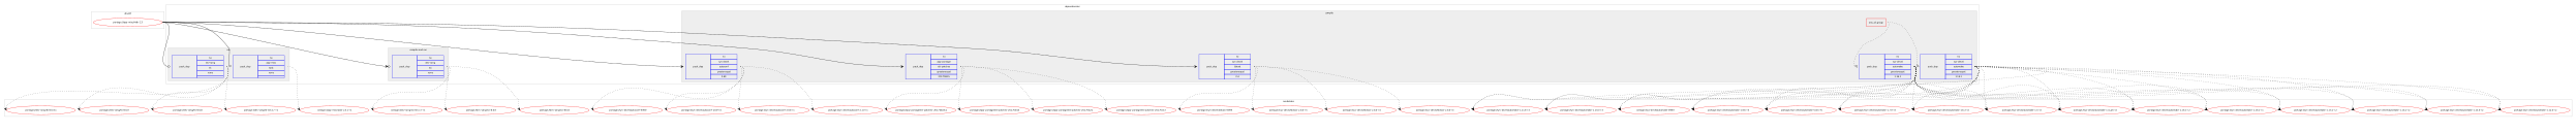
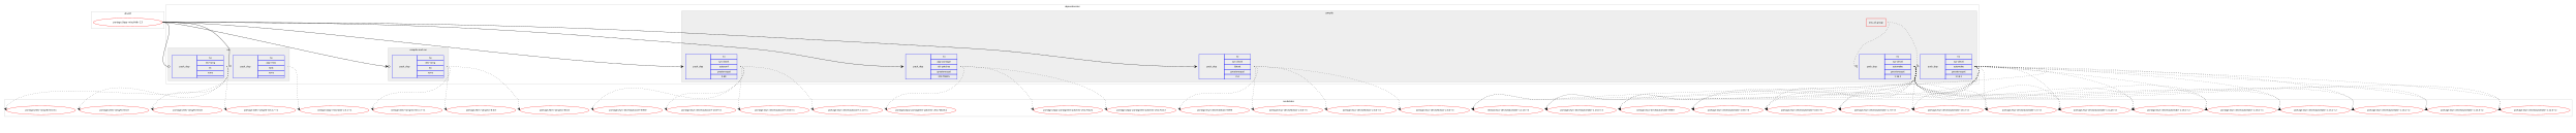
  digraph {
    compound=true
    concentrate=true
    fontname=Nunito
    fontsize=10
    newrank=true
    rankdir=TB
    ranksep=1.5
    node [color=red fontname=Nunito fontsize=10]
    edge [arrowhead=vee fontname=Nunito headport=w style=dotted tailport=e weight=100]
    n1 [label="portage://app-misc/vittk-1.3" width=4]
    n2 [color=blue label=<<TABLE BORDER="0" CELLBORDER="1" CELLSPACING="0" CELLPADDING="4" WIDTH="220"><TR><TD ROWSPAN="6" CELLPADDING="30">pack_dep</TD></TR><TR><TD WIDTH="110">no</TD></TR><TR><TD>sys-devel</TD></TR><TR><TD>automake</TD></TR><TR><TD>greaterequal</TD></TR><TR><TD>1.16.1</TD></TR></TABLE>> shape=none]
    n3 [color=blue label=<<TABLE BORDER="0" CELLBORDER="1" CELLSPACING="0" CELLPADDING="4" WIDTH="220"><TR><TD ROWSPAN="6" CELLPADDING="30">pack_dep</TD></TR><TR><TD WIDTH="110">no</TD></TR><TR><TD>sys-devel</TD></TR><TR><TD>automake</TD></TR><TR><TD>greaterequal</TD></TR><TR><TD>1.15.1</TD></TR></TABLE>> shape=none]
    n4 [label=<<TABLE BORDER="0" CELLBORDER="1" CELLSPACING="0" CELLPADDING="4"><TR><TD CELLPADDING="10">any_of_group</TD></TR></TABLE>> shape=none]
    n5 [color=blue label=<<TABLE BORDER="0" CELLBORDER="1" CELLSPACING="0" CELLPADDING="4" WIDTH="220"><TR><TD ROWSPAN="6" CELLPADDING="30">pack_dep</TD></TR><TR><TD WIDTH="110">no</TD></TR><TR><TD>app-portage</TD></TR><TR><TD>elt-patches</TD></TR><TR><TD>greaterequal</TD></TR><TR><TD>20170815</TD></TR></TABLE>> shape=none]
    n6 [color=blue label=<<TABLE BORDER="0" CELLBORDER="1" CELLSPACING="0" CELLPADDING="4" WIDTH="220"><TR><TD ROWSPAN="6" CELLPADDING="30">pack_dep</TD></TR><TR><TD WIDTH="110">no</TD></TR><TR><TD>sys-devel</TD></TR><TR><TD>autoconf</TD></TR><TR><TD>greaterequal</TD></TR><TR><TD>2.69</TD></TR></TABLE>> shape=none]
    n7 [color=blue label=<<TABLE BORDER="0" CELLBORDER="1" CELLSPACING="0" CELLPADDING="4" WIDTH="220"><TR><TD ROWSPAN="6" CELLPADDING="30">pack_dep</TD></TR><TR><TD WIDTH="110">no</TD></TR><TR><TD>sys-devel</TD></TR><TR><TD>libtool</TD></TR><TR><TD>greaterequal</TD></TR><TR><TD>2.4</TD></TR></TABLE>> shape=none]
    n8 [color=blue label=<<TABLE BORDER="0" CELLBORDER="1" CELLSPACING="0" CELLPADDING="4" WIDTH="220"><TR><TD ROWSPAN="6" CELLPADDING="30">pack_dep</TD></TR><TR><TD WIDTH="110">no</TD></TR><TR><TD>dev-lang</TD></TR><TR><TD>tcl</TD></TR><TR><TD>none</TD></TR><TR><TD></TD></TR></TABLE>> shape=none]
    n9 [color=blue label=<<TABLE BORDER="0" CELLBORDER="1" CELLSPACING="0" CELLPADDING="4" WIDTH="220"><TR><TD ROWSPAN="6" CELLPADDING="30">pack_dep</TD></TR><TR><TD WIDTH="110">no</TD></TR><TR><TD>app-misc</TD></TR><TR><TD>task</TD></TR><TR><TD>none</TD></TR><TR><TD></TD></TR></TABLE>> shape=none]
    n10 [color=blue label=<<TABLE BORDER="0" CELLBORDER="1" CELLSPACING="0" CELLPADDING="4" WIDTH="220"><TR><TD ROWSPAN="6" CELLPADDING="30">pack_dep</TD></TR><TR><TD WIDTH="110">no</TD></TR><TR><TD>dev-lang</TD></TR><TR><TD>tk</TD></TR><TR><TD>none</TD></TR><TR><TD></TD></TR></TABLE>> shape=none]
    n11 [label="portage://sys-devel/automake-1.10.3-r3" width=4]
-   n12 [label="portage://sys-devel/automake-1.11.6-r3" width=4]
+   n12 [label="libtool://sys-devel/automake-1.11.6-r3" width=4]
    n13 [label="portage://sys-devel/automake-1.12.6-r2" width=4]
    n14 [label="portage://sys-devel/automake-1.13.4-r2" width=4]
    n15 [label="portage://sys-devel/automake-1.14.1-r2" width=4]
    n16 [label="portage://sys-devel/automake-1.15.1-r2" width=4]
    n17 [label="portage://sys-devel/automake-1.16.1-r1" width=4]
    n18 [label="portage://sys-devel/automake-1.16.1-r2" width=4]
    n19 [label="portage://sys-devel/automake-1.4_p6-r2" width=4]
    n20 [label="portage://sys-devel/automake-1.5-r2" width=4]
    n21 [label="portage://sys-devel/automake-1.6.3-r2" width=4]
    n22 [label="portage://sys-devel/automake-1.7.9-r3" width=4]
    n23 [label="portage://sys-devel/automake-5.8.5-r5" width=4]
    n24 [label="portage://sys-devel/automake-1.9.6-r5" width=4]
    n25 [label="portage://sys-devel/automake-9999" width=4]
    n26 [label="portage://app-portage/elt-patches-20170317" width=4]
    n27 [label="portage://app-portage/elt-patches-20170422" width=4]
-   n28 [label="portage://app-portage/elt-patches-20170815" width=4]
    n29 [label="portage://app-portage/elt-patches-20170826.1" width=4]
    n30 [label="portage://sys-devel/autoconf-2.13-r1" width=4]
    n31 [label="portage://sys-devel/autoconf-2.64-r1" width=4]
    n32 [label="portage://sys-devel/autoconf-2.69-r4" width=4]
    n33 [label="portage://sys-devel/autoconf-9999" width=4]
    n34 [label="portage://sys-devel/libtool-2.4.6-r3" width=4]
    n35 [label="portage://sys-devel/libtool-2.4.6-r4" width=4]
    n36 [label="portage://sys-devel/libtool-2.4.6-r5" width=4]
    n37 [label="portage://sys-devel/libtool-9999" width=4]
    n38 [label="portage://dev-lang/tcl-8.5.17-r1" width=4]
    n39 [label="portage://dev-lang/tcl-8.6.8" width=4]
    n40 [label="portage://dev-lang/tcl-8.6.9" width=4]
    n41 [label="portage://app-misc/task-2.5.1-r1" width=4]
    n42 [label="portage://dev-lang/tk-8.5.17-r1" width=4]
    n43 [label="portage://dev-lang/tk-8.6.8" width=4]
    n44 [label="portage://dev-lang/tk-8.6.9" width=4]
    n45 [label="portage://dev-lang/tk-8.6.9.1" width=4]
    subgraph cluster_1 {
      color=gray
      label=<<i>ebuild</i>>
      rank=same
      n1
    }
    subgraph cluster_2 {
      color=gray
      label=<<i>dependencies</i>>
      subgraph cluster_3 {
        color=gray
        fillcolor="#eeeeee"
        label=<<i>compile</i>>
        style=filled
        subgraph sub_4 {
          color=gray
          fillcolor="#eeeeee"
          label=<<i>compile</i>>
          style=filled
          n4
          subgraph sub_5 {
            color=gray
            fillcolor="#eeeeee"
            label=<<i>compile</i>>
            style=filled
            n2
          }
          subgraph sub_6 {
            color=gray
            fillcolor="#eeeeee"
            label=<<i>compile</i>>
            style=filled
            n3
          }
        }
        subgraph sub_7 {
          color=gray
          fillcolor="#eeeeee"
          label=<<i>compile</i>>
          style=filled
          n5
        }
        subgraph sub_8 {
          color=gray
          fillcolor="#eeeeee"
          label=<<i>compile</i>>
          style=filled
          n6
        }
        subgraph sub_9 {
          color=gray
          fillcolor="#eeeeee"
          label=<<i>compile</i>>
          style=filled
          n7
        }
      }
      subgraph cluster_10 {
        color=gray
        fillcolor="#eeeeee"
        label=<<i>compile and run</i>>
        style=filled
        subgraph sub_11 {
          color=gray
          fillcolor="#eeeeee"
          label=<<i>compile and run</i>>
          style=filled
          n8
        }
      }
      subgraph cluster_12 {
        color=gray
        fillcolor="#eeeeee"
        label=<<i>run</i>>
        style=filled
        subgraph sub_13 {
          color=gray
          fillcolor="#eeeeee"
          label=<<i>run</i>>
          style=filled
          n9
        }
        subgraph sub_14 {
          color=gray
          fillcolor="#eeeeee"
          label=<<i>run</i>>
          style=filled
          n10
        }
      }
    }
    subgraph cluster_15 {
      color=gray
      label=<<i>candidates</i>>
      rank=same
      subgraph sub_16 {
        color=black
        label=<<i>candidates</i>>
        nodesep=1
        rank=same
        n11
        n12
        n13
        n14
        n15
        n16
        n17
        n18
        n19
        n20
        n21
        n22
        n23
        n24
        n25
      }
      subgraph sub_17 {
        color=black
        label=<<i>candidates</i>>
        nodesep=1
        rank=same
        n11
        n12
        n13
        n14
        n15
        n16
        n17
        n18
        n19
        n20
        n21
        n22
        n23
        n24
        n25
      }
      subgraph sub_18 {
        color=black
        label=<<i>candidates</i>>
        nodesep=1
        rank=same
        n26
        n27
-       n28
        n29
      }
      subgraph sub_19 {
        color=black
        label=<<i>candidates</i>>
        nodesep=1
        rank=same
        n30
        n31
        n32
        n33
      }
      subgraph sub_20 {
        color=black
        label=<<i>candidates</i>>
        nodesep=1
        rank=same
        n34
        n35
        n36
        n37
      }
      subgraph sub_21 {
        color=black
        label=<<i>candidates</i>>
        nodesep=1
        rank=same
        n38
        n39
        n40
      }
      subgraph sub_22 {
        color=black
        label=<<i>candidates</i>>
        nodesep=1
        rank=same
        n41
      }
      subgraph sub_23 {
        color=black
        label=<<i>candidates</i>>
        nodesep=1
        rank=same
        n42
        n43
        n44
        n45
      }
    }
    n1 -> n5 [style=solid weight=20]
    n1 -> n6 [style=solid weight=20]
    n1 -> n7 [style=solid weight=20]
    n1 -> n8 [arrowhead=odotvee style=solid weight=20]
    n1 -> n9 [arrowhead=odot style=solid weight=20]
    n1 -> n10 [arrowhead=odot style=solid weight=20]
    n2 -> n11
    n2 -> n12
    n2 -> n13
    n2 -> n14
    n2 -> n15
    n2 -> n16
    n2 -> n17
    n2 -> n18
    n2 -> n19
    n2 -> n20
    n2 -> n21
    n2 -> n22
    n2 -> n23
    n2 -> n24
    n2 -> n25
    n3 -> n11
    n3 -> n12
    n3 -> n13
    n3 -> n14
    n3 -> n15
    n3 -> n16
    n3 -> n17
    n3 -> n18
    n3 -> n19
    n3 -> n20
    n3 -> n21
    n3 -> n22
    n3 -> n23
    n3 -> n24
    n3 -> n25
    n4 -> n2 [arrowhead=oinv weight=20]
    n4 -> n3 [arrowhead=oinv weight=20]
    n5 -> n26
    n5 -> n27
-   n5 -> n28
    n5 -> n29
    n6 -> n30
    n6 -> n31
    n6 -> n32
    n6 -> n33
    n7 -> n34
    n7 -> n35
    n7 -> n36
    n7 -> n37
    n8 -> n38
    n8 -> n39
    n8 -> n40
    n9 -> n41
    n10 -> n42
    n10 -> n43
    n10 -> n44
    n10 -> n45
  }
